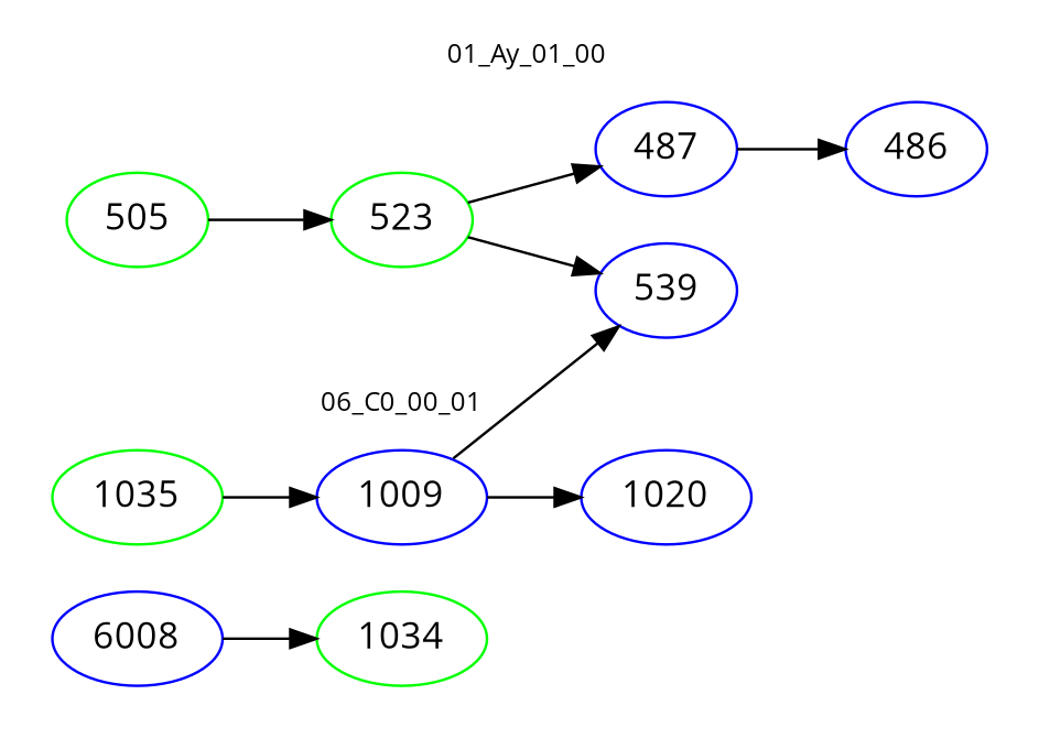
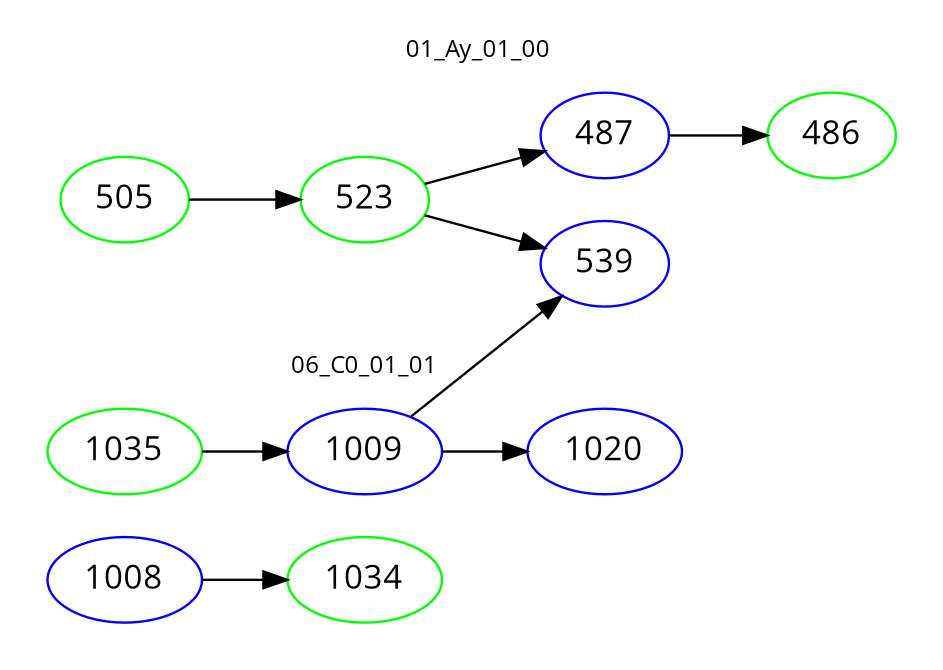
  digraph {
    fontname="Open Sans"
    rankdir=LR
    node [color=green fontname="Open Sans"]
    edge [color=black fontname="Open Sans"]
    n1 [label=505]
    n2 [label=523]
    n3 [color=blue label=487]
    n4 [color=blue label=539]
-   n5 [color=blue label=486]
+   n5 [label=486]
    n6 [label=1035]
    n7 [color=blue label=1009]
-   n8 [color=blue label=6008]
+   n8 [color=blue label=1008]
    n9 [color=blue label=1020]
    n10 [label=1034]
    subgraph cluster_1 {
      color=white
      fontsize=10
      label="01_Ay_01_00"
      n1
      n2
      n3
      n4
      n5
    }
    subgraph cluster_2 {
      color=white
      fontsize=10
-     label="06_C0_00_01"
+     label="06_C0_01_01"
      n6
      n7
      n8
      n9
      n10
    }
    n1 -> n2
    n2 -> n3
    n2 -> n4
    n3 -> n5
    n6 -> n7
    n7 -> n4
    n7 -> n9
    n8 -> n10
  }
